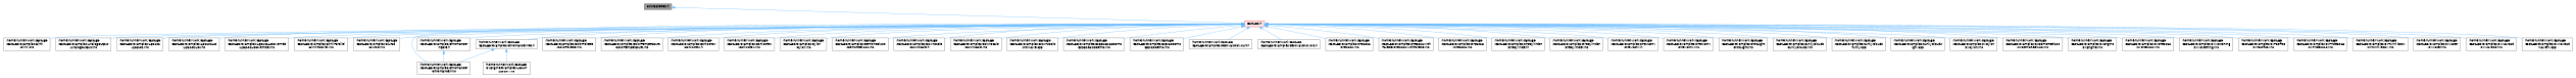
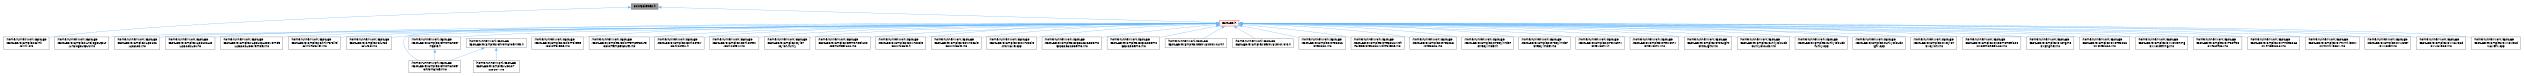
  digraph {
    fontname="DejaVu Sans"
    node [color=grey40 fillcolor=white fontname="DejaVu Sans" fontsize=10 shape=box style=filled]
    edge [color=steelblue1 dir=back fontname="DejaVu Sans" fontsize=10 labelfontname=Helvetica labelfontsize=10 style=solid]
    n1 [color=gray40 fillcolor=grey60 fontcolor=black height=0.2 label="colorpalettes.h" width=0.4]
    n2 [color=red fillcolor="#FFF0F0" height=0.2 label="FastLED.h" width=0.4]
    n3 [height=0.2 label="/home/runner/work/FastLED\l/FastLED/examples/AnalogOutput\l/AnalogOutput.ino" width=0.4]
    n4 [height=0.2 label="/home/runner/work/FastLED\l/FastLED/examples/Apa102\l/Apa102.ino" width=0.4]
    n5 [height=0.2 label="/home/runner/work/FastLED\l/FastLED/examples/Apa102HD\l/Apa102HD.ino" width=0.4]
    n6 [height=0.2 label="/home/runner/work/FastLED\l/FastLED/examples/Apa102HDOverride\l/Apa102HDOverride.ino" width=0.4]
    n7 [height=0.2 label="/home/runner/work/FastLED\l/FastLED/examples/Blink\l/Blink.src" width=0.4]
    n8 [height=0.2 label="/home/runner/work/FastLED\l/FastLED/examples/BlinkParallel\l/BlinkParallel.ino" width=0.4]
    n9 [height=0.2 label="/home/runner/work/FastLED\l/FastLED/examples/Blur2d\l/Blur2d.ino" width=0.4]
    n10 [height=0.2 label="/home/runner/work/FastLED\l/FastLED/examples/Chromancer\l/Chromancer.ino" width=0.4]
    n11 [height=0.2 label="/home/runner/work/FastLED\l/FastLED/examples/Chromancer/net.h" width=0.4]
    n12 [height=0.2 label="/home/runner/work/FastLED\l/FastLED/examples/Chromancer\l/ripple.h" width=0.4]
    n13 [height=0.2 label="/home/runner/work/FastLED\l/FastLED/examples/ColorPalette\l/ColorPalette.ino" width=0.4]
    n14 [height=0.2 label="/home/runner/work/FastLED\l/FastLED/examples/ColorTemperature\l/ColorTemperature.ino" width=0.4]
    n15 [height=0.2 label="/home/runner/work/FastLED\l/FastLED/examples/Corkscrew\l/Corkscrew.h" width=0.4]
    n16 [height=0.2 label="/home/runner/work/FastLED\l/FastLED/examples/Corkscrew\l/Corkscrew.ino" width=0.4]
-   n17 [height=0.2 label="/home/runner/work/FastLED\l/FastLED/examples/Cylon\l/Cylon.ino" width=0.4]
+   n17 [height=0.2 label="/home/runner/work/FastLED\l/FastLED/examples/Cylon\l/Cylon.funky" width=0.4]
    n18 [height=0.2 label="/home/runner/work/FastLED\l/FastLED/examples/DemoReel100\l/DemoReel100.ino" width=0.4]
    n19 [height=0.2 label="/home/runner/work/FastLED\l/FastLED/examples/Downscale\l/Downscale.h" width=0.4]
    n20 [height=0.2 label="/home/runner/work/FastLED\l/FastLED/examples/Downscale\l/Downscale.ino" width=0.4]
    n21 [height=0.2 label="/home/runner/work/FastLED\l/FastLED/examples/Downscale\l/src/wave.cpp" width=0.4]
    n22 [height=0.2 label="/home/runner/work/FastLED\l/FastLED/examples/Esp32S3I2SDemo\l/Esp32S3I2SDemo.ino" width=0.4]
    n23 [height=0.2 label="/home/runner/work/FastLED\l/FastLED/examples/EspI2SDemo\l/EspI2SDemo.ino" width=0.4]
    n24 [height=0.2 label="/home/runner/work/FastLED\l/FastLED/examples/FestivalStick/curr.h" width=0.4]
    n25 [height=0.2 label="/home/runner/work/FastLED\l/FastLED/examples/FestivalStick/old.h" width=0.4]
    n26 [height=0.2 label="/home/runner/work/FastLED\l/FastLED/examples/Fire2012\l/Fire2012.ino" width=0.4]
    n27 [height=0.2 label="/home/runner/work/FastLED\l/FastLED/examples/Fire2012With\lPalette/Fire2012WithPalette.ino" width=0.4]
    n28 [height=0.2 label="/home/runner/work/FastLED\l/FastLED/examples/Fire2023\l/Fire2023.ino" width=0.4]
    n29 [height=0.2 label="/home/runner/work/FastLED\l/FastLED/examples/FireCylinder\l/FireCylinder.h" width=0.4]
    n30 [height=0.2 label="/home/runner/work/FastLED\l/FastLED/examples/FireCylinder\l/FireCylinder.ino" width=0.4]
    n31 [height=0.2 label="/home/runner/work/FastLED\l/FastLED/examples/FireMatrix\l/FireMatrix.h" width=0.4]
    n32 [height=0.2 label="/home/runner/work/FastLED\l/FastLED/examples/FireMatrix\l/FireMatrix.ino" width=0.4]
    n33 [height=0.2 label="/home/runner/work/FastLED\l/FastLED/examples/FirstLight\l/FirstLight.ino" width=0.4]
    n34 [height=0.2 label="/home/runner/work/FastLED\l/FastLED/examples/FunkyClouds\l/FunkyClouds.ino" width=0.4]
    n35 [height=0.2 label="/home/runner/work/FastLED\l/FastLED/examples/FunkyClouds\l/funky.cpp" width=0.4]
    n36 [height=0.2 label="/home/runner/work/FastLED\l/FastLED/examples/FunkyClouds\l/gfx.cpp" width=0.4]
    n37 [height=0.2 label="/home/runner/work/FastLED\l/FastLED/examples/FxCylon\l/FxCylon.ino" width=0.4]
    n38 [height=0.2 label="/home/runner/work/FastLED\l/FastLED/examples/FxDemoReel100\l/FxDemoReel100.ino" width=0.4]
    n39 [height=0.2 label="/home/runner/work/FastLED\l/FastLED/examples/FxEngine\l/FxEngine.ino" width=0.4]
    n40 [height=0.2 label="/home/runner/work/FastLED\l/FastLED/examples/FxFire2012\l/FxFire2012.ino" width=0.4]
    n41 [height=0.2 label="/home/runner/work/FastLED\l/FastLED/examples/FxNoiseRing\l/FxNoiseRing.ino" width=0.4]
    n42 [height=0.2 label="/home/runner/work/FastLED\l/FastLED/examples/FxPacifica\l/FxPacifica.ino" width=0.4]
    n43 [height=0.2 label="/home/runner/work/FastLED\l/FastLED/examples/FxPride2015\l/FxPride2015.ino" width=0.4]
    n44 [height=0.2 label="/home/runner/work/FastLED\l/FastLED/examples/FxTwinkleFox\l/FxTwinkleFox.ino" width=0.4]
    n45 [height=0.2 label="/home/runner/work/FastLED\l/FastLED/examples/FxWater\l/FxWater.ino" width=0.4]
    n46 [height=0.2 label="/home/runner/work/FastLED\l/FastLED/examples/FxWave2d\l/FxWave2d.ino" width=0.4]
    n47 [height=0.2 label="/home/runner/work/FastLED\l/FastLED/examples/FxWave2d\l/wavefx.cpp" width=0.4]
-   n48 [height=0.2 label="/home/runner/work/FastLED\l/FxEngine/examples/HD107\l/HD107.ino" width=0.4]
+   n48 [height=0.2 label="/home/runner/work/FastLED\l/FastLED/examples/HD107\l/HD107.ino" width=0.4]
    n1 -> n2
    n2 -> n3
    n2 -> n4
    n2 -> n5
    n2 -> n6
-   n2 -> n7
+   n1 -> n7
    n2 -> n8
    n2 -> n9
    n2 -> n10
-   n2 -> n11
    n2 -> n12
    n2 -> n13
    n2 -> n14
    n2 -> n15
    n2 -> n16
    n2 -> n17
    n2 -> n18
    n2 -> n19
    n2 -> n20
    n2 -> n21
    n2 -> n22
    n2 -> n23
    n2 -> n24
    n2 -> n25
    n2 -> n26
    n2 -> n27
    n2 -> n28
    n2 -> n29
    n2 -> n30
    n2 -> n31
    n2 -> n32
    n2 -> n33
    n2 -> n34
    n2 -> n35
    n2 -> n36
    n2 -> n37
    n2 -> n38
    n2 -> n39
    n2 -> n40
    n2 -> n41
    n2 -> n42
    n2 -> n43
    n2 -> n44
    n2 -> n45
    n2 -> n46
    n2 -> n47
    n11 -> n10
    n11 -> n48
    n12 -> n10
  }
